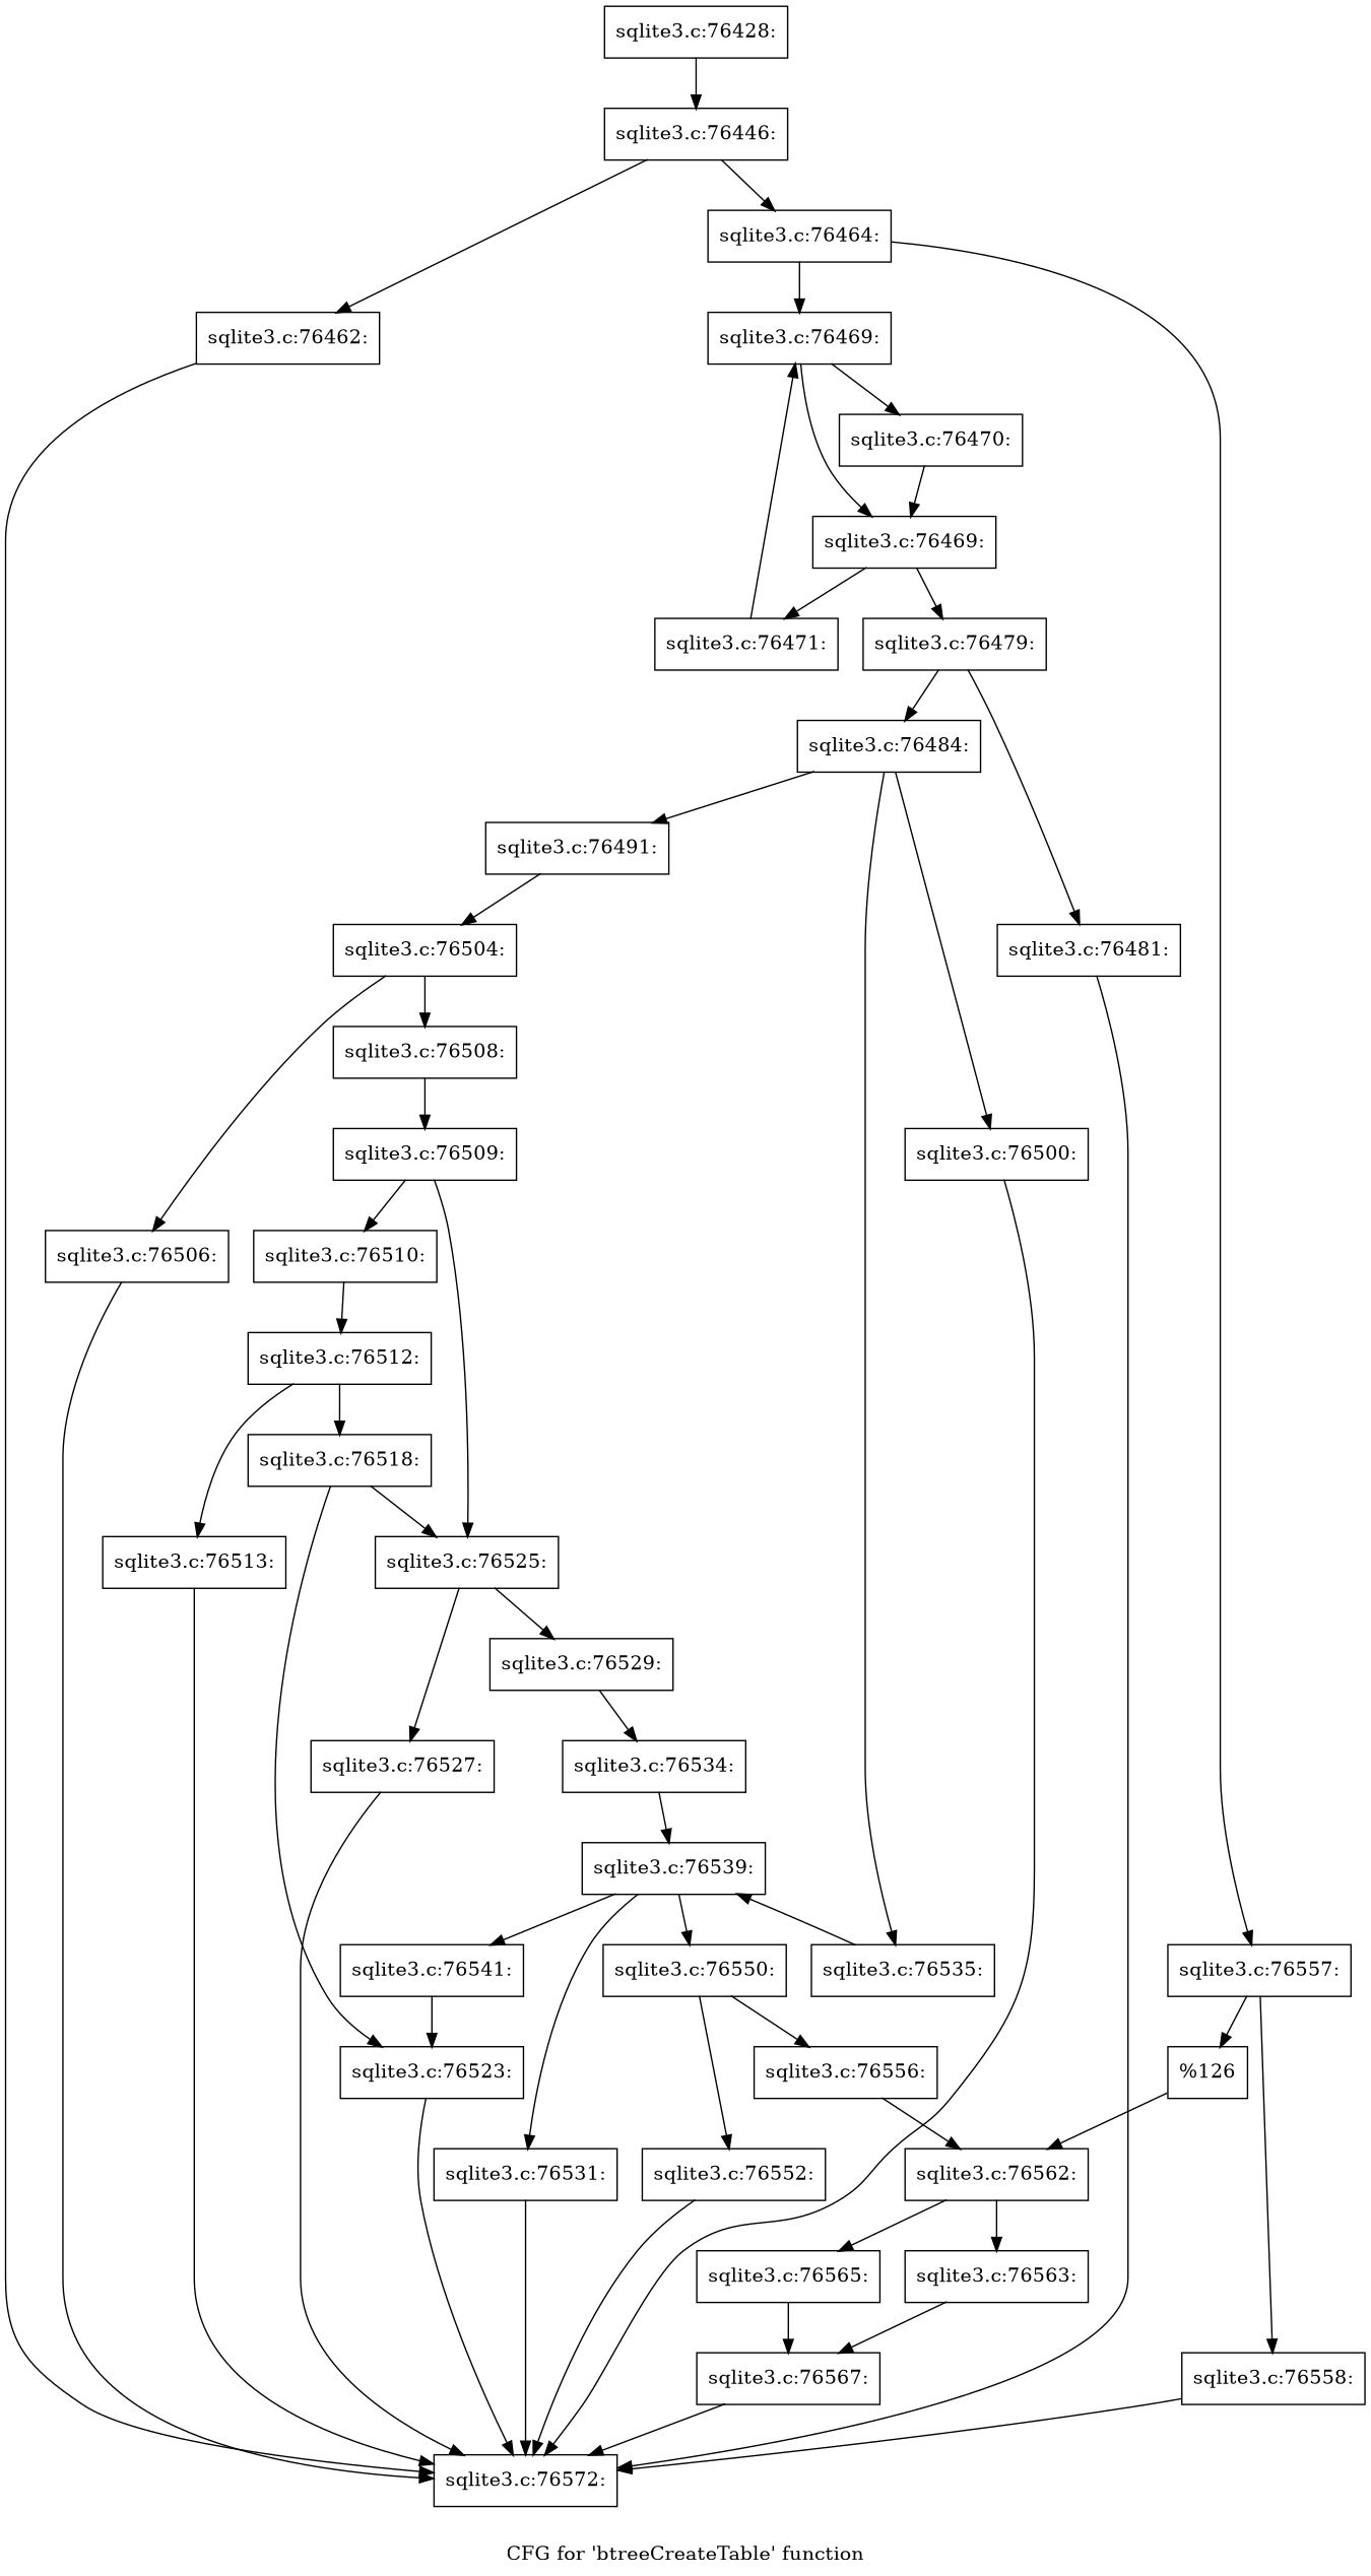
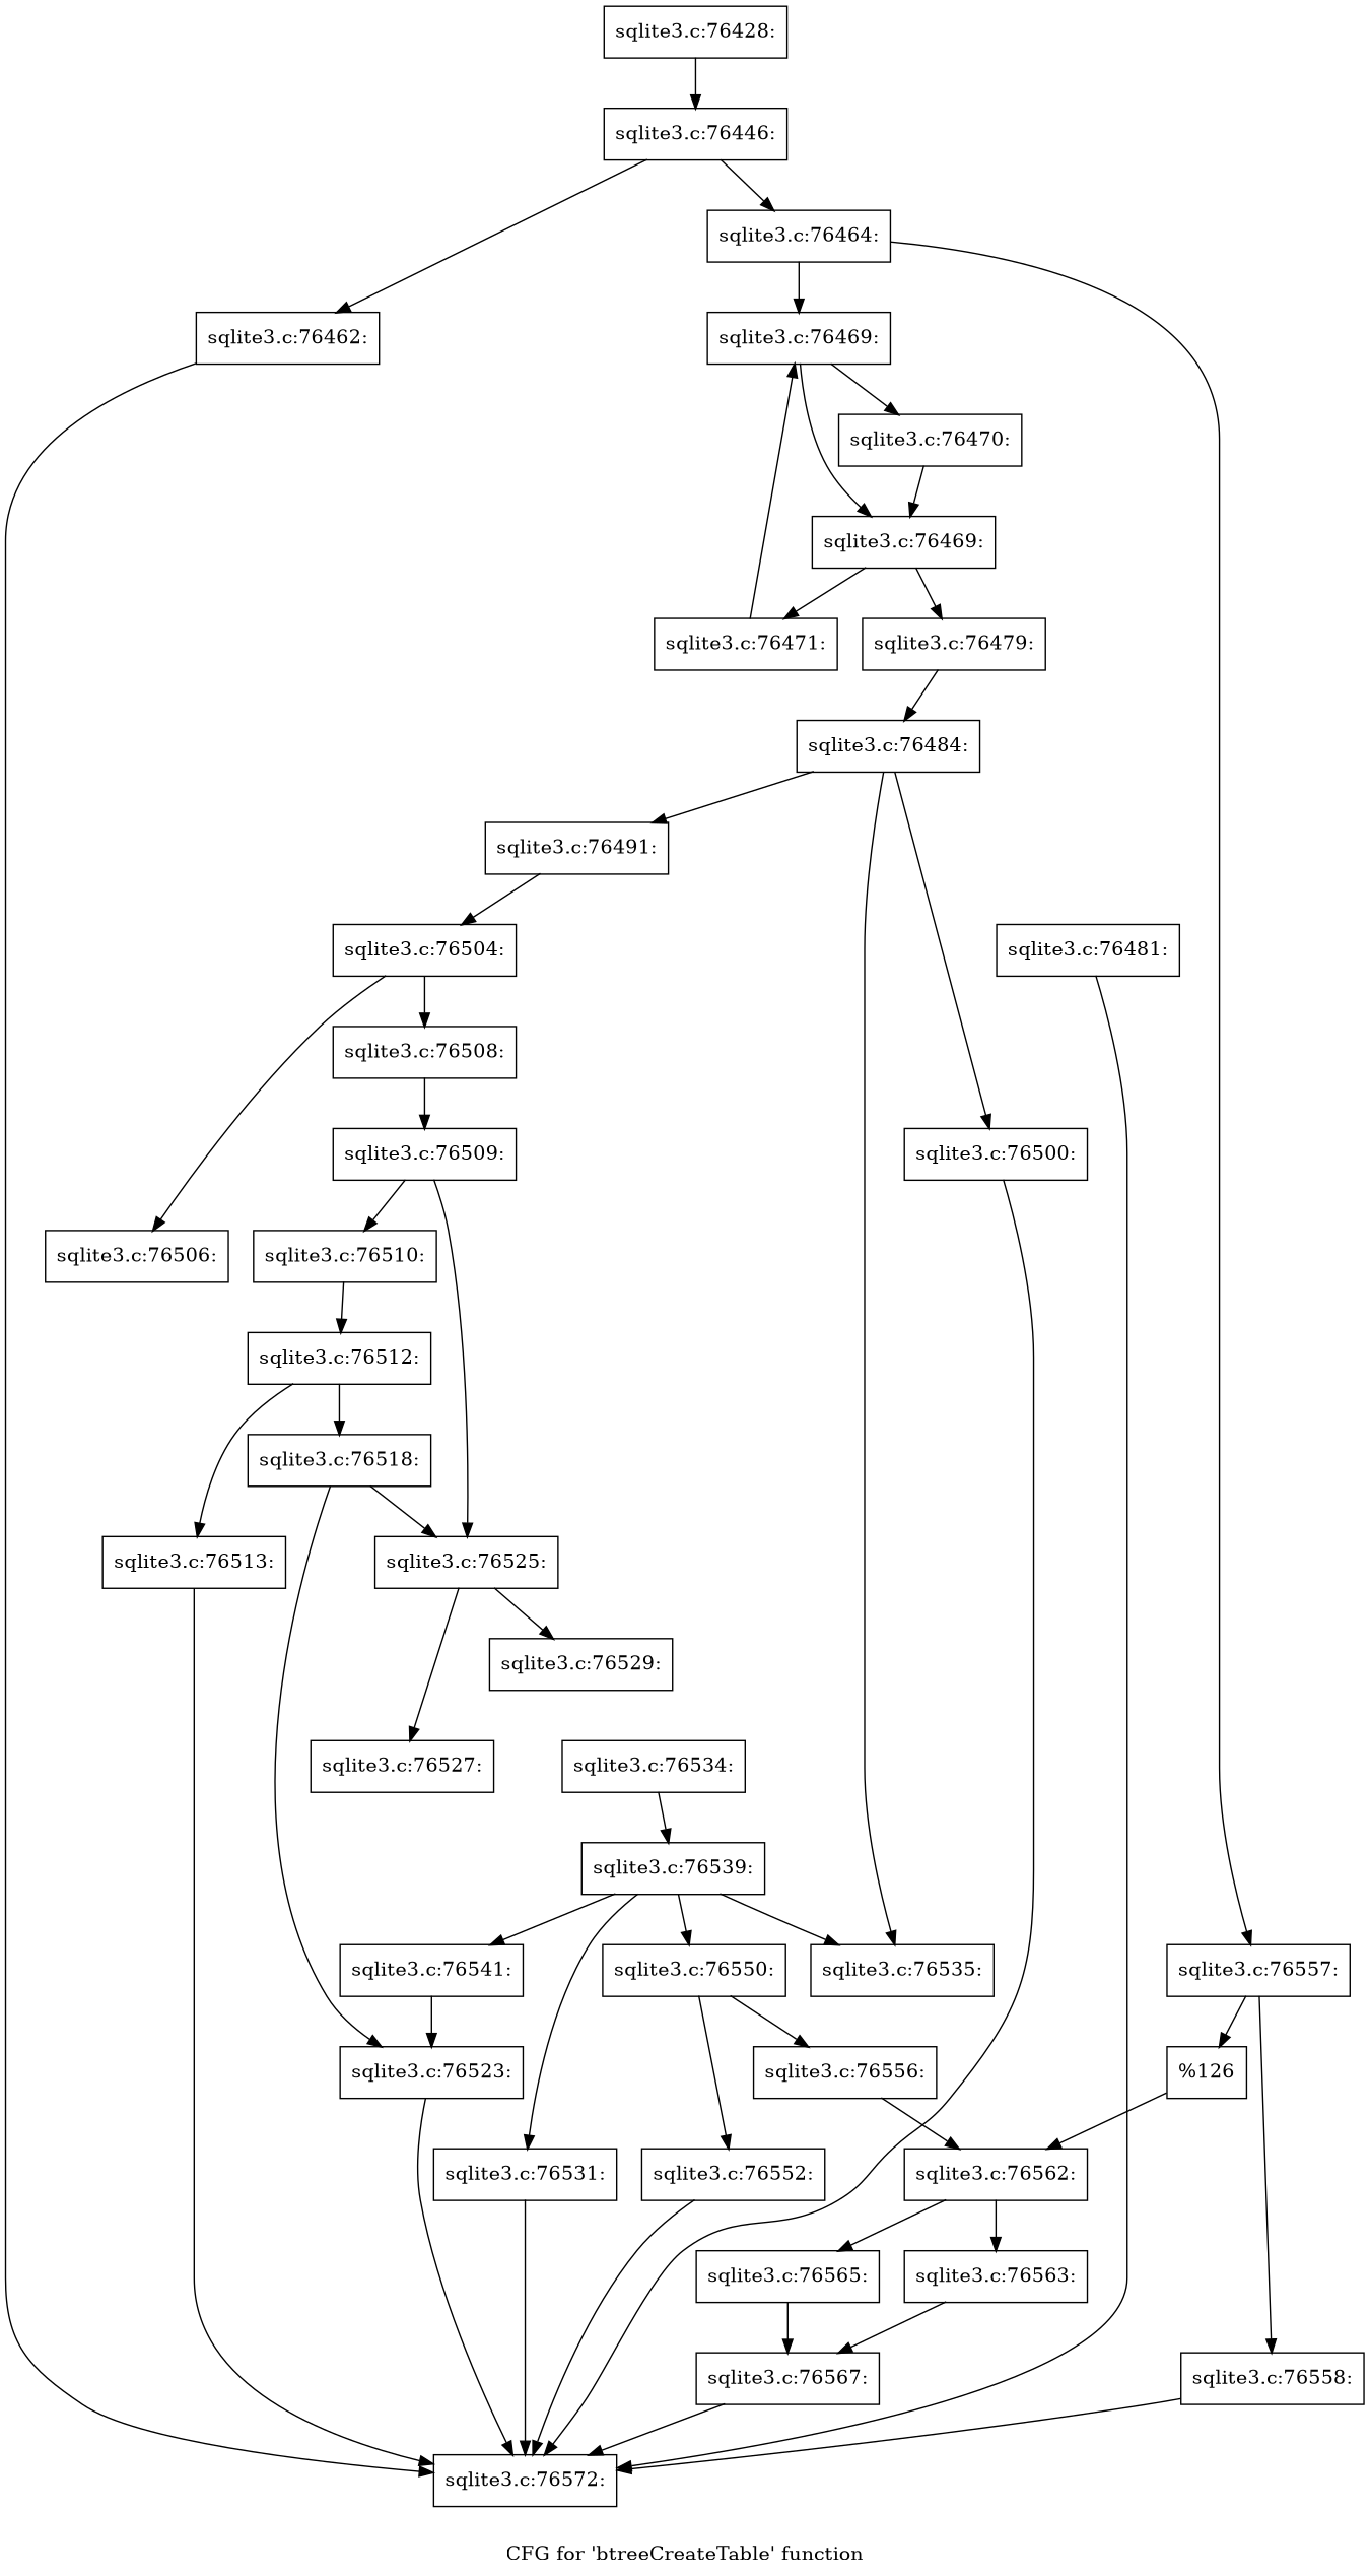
  digraph {
    label="CFG for 'btreeCreateTable' function"
    node [shape=record]
    n1 [label="{sqlite3.c:76428:}"]
    n2 [label="{sqlite3.c:76446:}"]
    n3 [label="{sqlite3.c:76462:}"]
    n4 [label="{sqlite3.c:76464:}"]
    n5 [label="{sqlite3.c:76557:}"]
    n6 [label="{sqlite3.c:76558:}"]
    n7 [label="{%126}"]
    n8 [label="{sqlite3.c:76572:}"]
    n9 [label="{sqlite3.c:76469:}"]
    n10 [label="{sqlite3.c:76562:}"]
    n11 [label="{sqlite3.c:76469:}"]
    n12 [label="{sqlite3.c:76470:}"]
    n13 [label="{sqlite3.c:76471:}"]
    n14 [label="{sqlite3.c:76479:}"]
    n15 [label="{sqlite3.c:76481:}"]
    n16 [label="{sqlite3.c:76484:}"]
    n17 [label="{sqlite3.c:76491:}"]
    n18 [label="{sqlite3.c:76535:}"]
    n19 [label="{sqlite3.c:76500:}"]
    n20 [label="{sqlite3.c:76504:}"]
    n21 [label="{sqlite3.c:76539:}"]
    n22 [label="{sqlite3.c:76506:}"]
    n23 [label="{sqlite3.c:76508:}"]
    n24 [label="{sqlite3.c:76531:}"]
    n25 [label="{sqlite3.c:76541:}"]
    n26 [label="{sqlite3.c:76550:}"]
    n27 [label="{sqlite3.c:76509:}"]
    n28 [label="{sqlite3.c:76510:}"]
    n29 [label="{sqlite3.c:76512:}"]
    n30 [label="{sqlite3.c:76525:}"]
    n31 [label="{sqlite3.c:76513:}"]
    n32 [label="{sqlite3.c:76518:}"]
    n33 [label="{sqlite3.c:76523:}"]
    n34 [label="{sqlite3.c:76527:}"]
    n35 [label="{sqlite3.c:76529:}"]
    n36 [label="{sqlite3.c:76534:}"]
    n37 [label="{sqlite3.c:76552:}"]
    n38 [label="{sqlite3.c:76556:}"]
    n39 [label="{sqlite3.c:76563:}"]
    n40 [label="{sqlite3.c:76565:}"]
    n41 [label="{sqlite3.c:76567:}"]
    n1 -> n2
    n2 -> n3
    n2 -> n4
    n3 -> n8
    n4 -> n5
    n4 -> n9
    n5 -> n6
    n5 -> n7
    n6 -> n8
    n7 -> n10
    n9 -> n11
    n9 -> n12
    n10 -> n39
    n10 -> n40
    n11 -> n13
    n11 -> n14
    n12 -> n11
    n13 -> n9
-   n14 -> n15
    n14 -> n16
    n15 -> n8
    n16 -> n17
    n16 -> n18
    n16 -> n19
    n17 -> n20
-   n18 -> n21
+   n21 -> n18
    n19 -> n8
    n20 -> n22
    n20 -> n23
    n21 -> n24
    n21 -> n25
    n21 -> n26
-   n22 -> n8
    n23 -> n27
    n24 -> n8
    n25 -> n33
    n26 -> n37
    n26 -> n38
    n27 -> n28
    n27 -> n30
    n28 -> n29
    n29 -> n31
    n29 -> n32
    n30 -> n34
    n30 -> n35
    n31 -> n8
    n32 -> n30
    n32 -> n33
    n33 -> n8
-   n34 -> n8
-   n35 -> n36
    n36 -> n21
    n37 -> n8
    n38 -> n10
    n39 -> n41
    n40 -> n41
    n41 -> n8
  }
